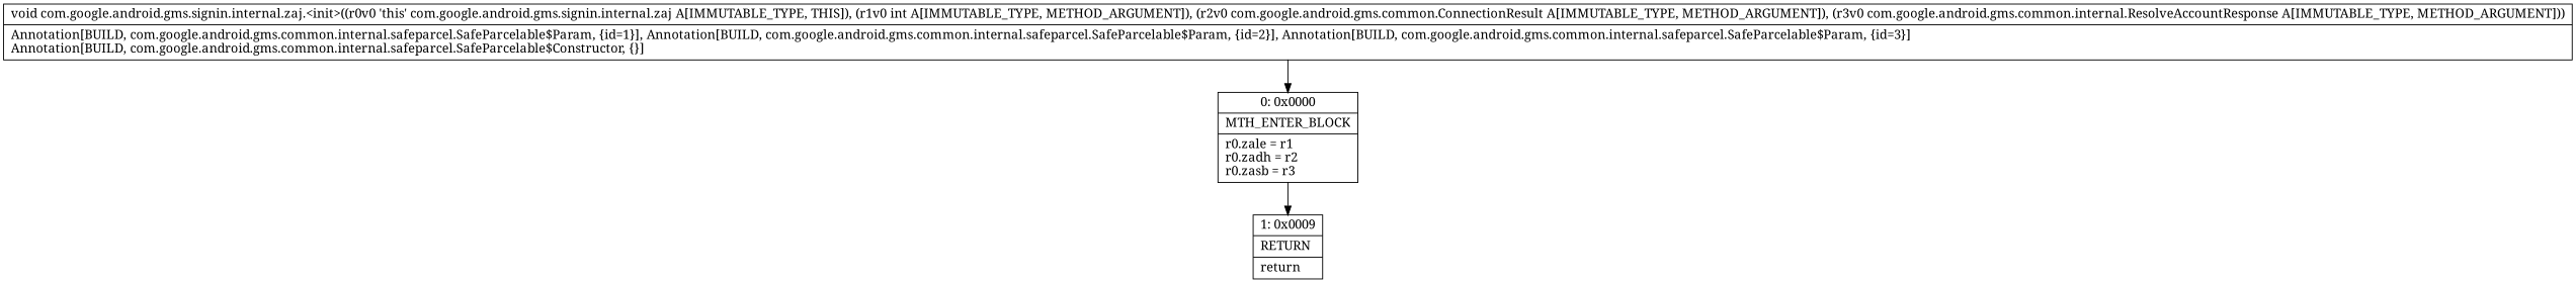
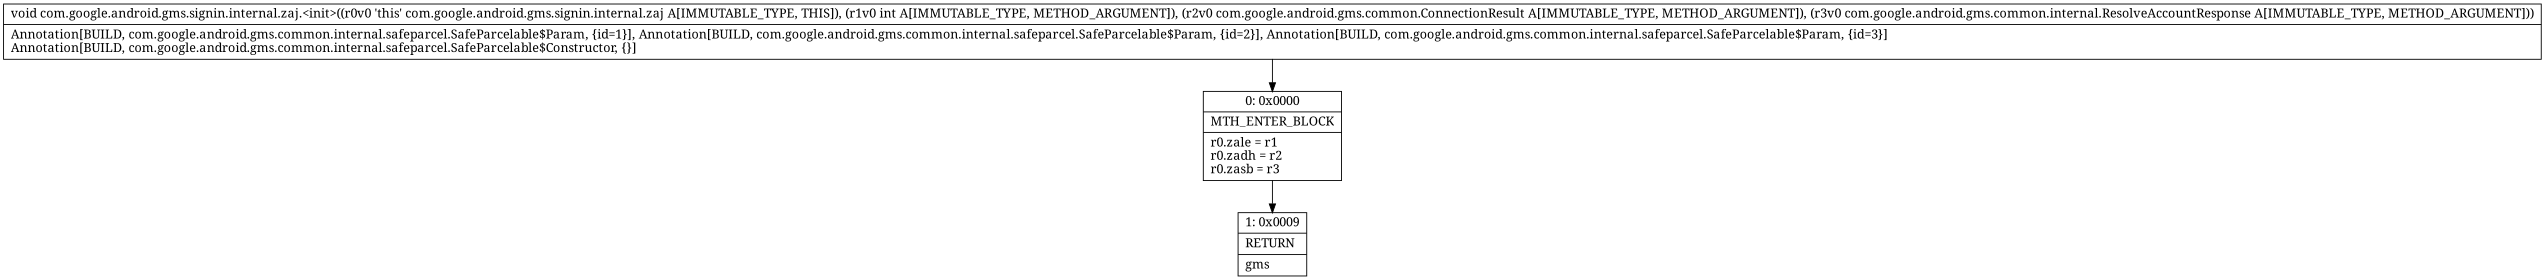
  digraph {
    fontname="Noto Serif"
    node [shape=record fontname="Noto Serif"]
    edge [fontname="Noto Serif"]
    n1 [label="{0\:\ 0x0000|MTH_ENTER_BLOCK\l|r0.zale = r1\lr0.zadh = r2\lr0.zasb = r3\l}"]
-   n2 [label="{1\:\ 0x0009|RETURN\l|return\l}"]
+   n2 [label="{1\:\ 0x0009|RETURN\l|gms\l}"]
    n3 [label="{void com.google.android.gms.signin.internal.zaj.\<init\>((r0v0 'this' com.google.android.gms.signin.internal.zaj A[IMMUTABLE_TYPE, THIS]), (r1v0 int A[IMMUTABLE_TYPE, METHOD_ARGUMENT]), (r2v0 com.google.android.gms.common.ConnectionResult A[IMMUTABLE_TYPE, METHOD_ARGUMENT]), (r3v0 com.google.android.gms.common.internal.ResolveAccountResponse A[IMMUTABLE_TYPE, METHOD_ARGUMENT]))  | Annotation[BUILD, com.google.android.gms.common.internal.safeparcel.SafeParcelable$Param, \{id=1\}], Annotation[BUILD, com.google.android.gms.common.internal.safeparcel.SafeParcelable$Param, \{id=2\}], Annotation[BUILD, com.google.android.gms.common.internal.safeparcel.SafeParcelable$Param, \{id=3\}]\lAnnotation[BUILD, com.google.android.gms.common.internal.safeparcel.SafeParcelable$Constructor, \{\}]\l}"]
    n1 -> n2
    n3 -> n1
  }
